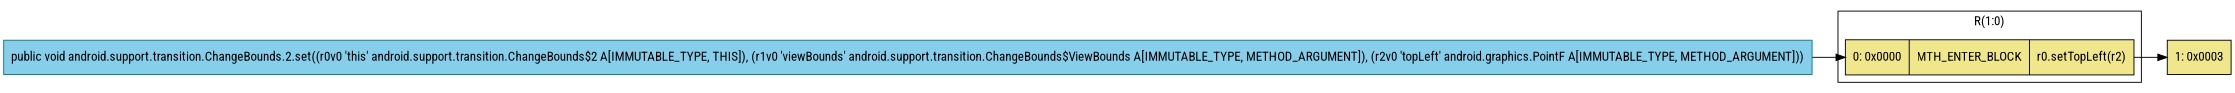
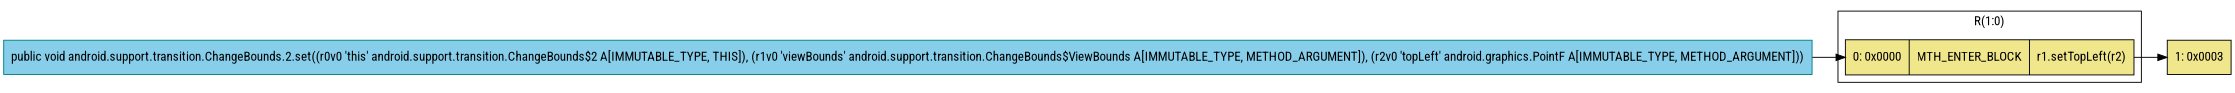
  digraph {
    rankdir=LR
    fontname="Roboto Condensed"
    node [color=black shape=record style=filled fillcolor=khaki fontname="Roboto Condensed"]
    edge [fontname="Roboto Condensed"]
-   n1 [label="{0\:\ 0x0000|MTH_ENTER_BLOCK\l|r0.setTopLeft(r2)\l}"]
+   n1 [label="{0\:\ 0x0000|MTH_ENTER_BLOCK\l|r1.setTopLeft(r2)\l}"]
    n2 [label="{1\:\ 0x0003}"]
    n3 [label="{public void android.support.transition.ChangeBounds.2.set((r0v0 'this' android.support.transition.ChangeBounds$2 A[IMMUTABLE_TYPE, THIS]), (r1v0 'viewBounds' android.support.transition.ChangeBounds$ViewBounds A[IMMUTABLE_TYPE, METHOD_ARGUMENT]), (r2v0 'topLeft' android.graphics.PointF A[IMMUTABLE_TYPE, METHOD_ARGUMENT])) }" fillcolor=skyblue color=teal]
    subgraph cluster_1 {
      label="R(1:0)"
      n1
    }
    n1 -> n2
    n3 -> n1
  }
